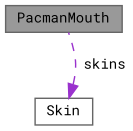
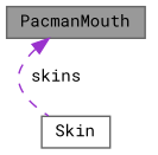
  digraph {
    fontname="Roboto Mono"
    node [color=gray40 fontname="Roboto Mono" fontsize=10 shape=box style=filled]
    n1 [fillcolor=grey60 fontcolor=black height=0.2 label=PacmanMouth width=0.4]
    n2 [fillcolor=white height=0.2 label=Skin width=0.4]
-   n2 -> n1 [color=darkorchid3 dir=back fontname="Roboto Mono" fontsize=10 label=" skins" labelfontname=Helvetica labelfontsize=10 style=dashed]
+   n1 -> n2 [color=darkorchid3 dir=back fontname="Roboto Mono" fontsize=10 label=" skins" labelfontname=Helvetica labelfontsize=10 style=dashed]
  }
